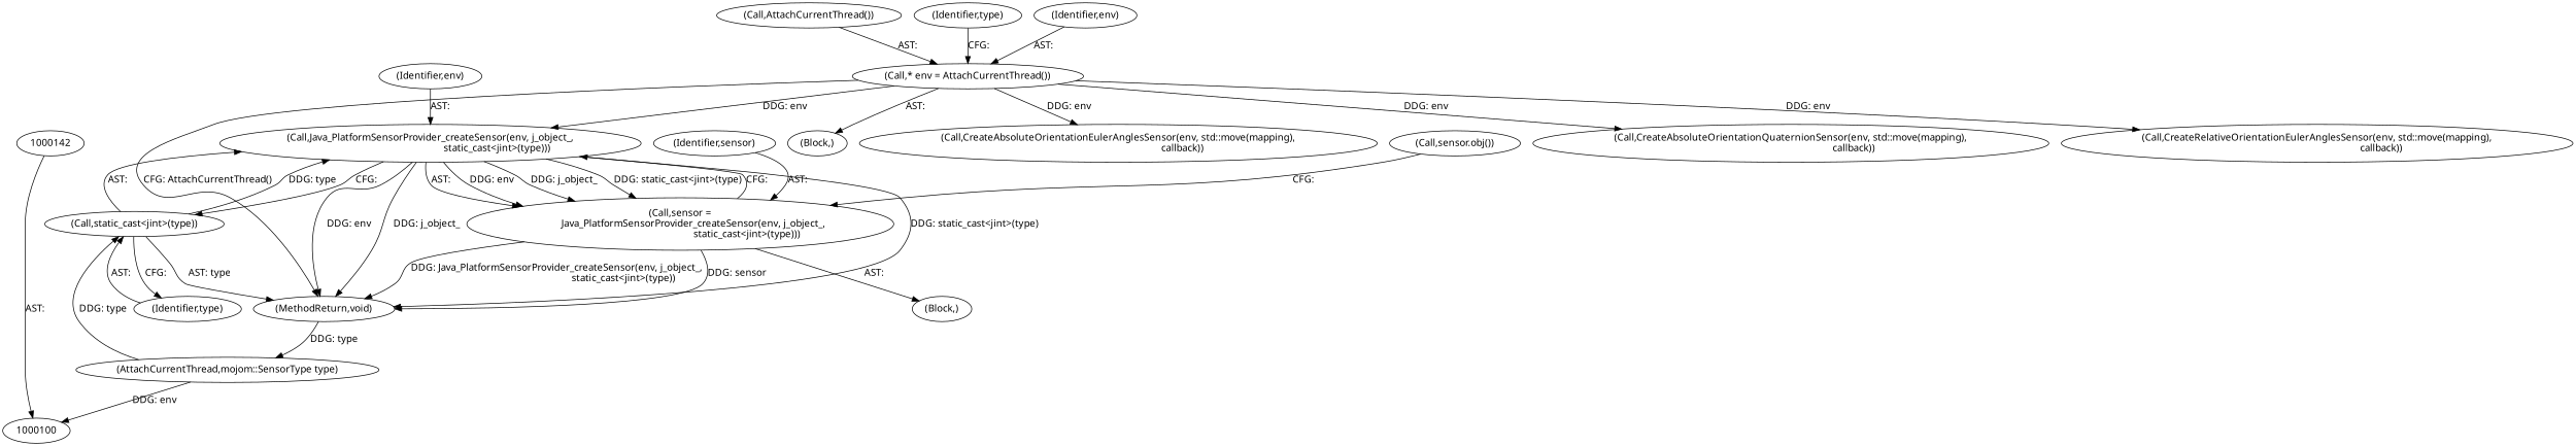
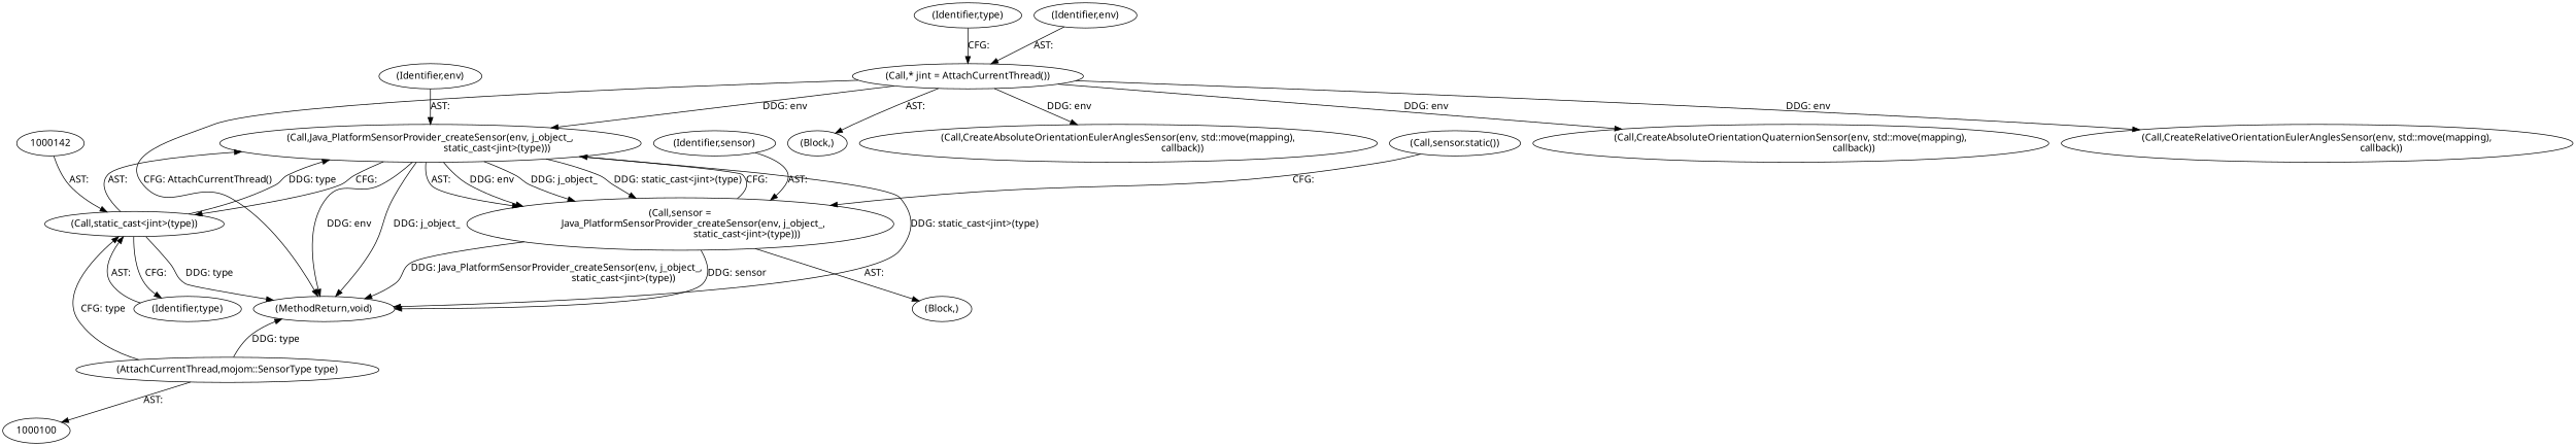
  digraph {
    fontname="Noto Sans"
    node [fontname="Noto Sans"]
    edge [fontname="Noto Sans"]
    n1 [label="(Call,Java_PlatformSensorProvider_createSensor(env, j_object_,\n                                                   static_cast<jint>(type)))"]
    n2 [label="(Call,static_cast<jint>(type))"]
    n3 [label="(Call,sensor =\n          Java_PlatformSensorProvider_createSensor(env, j_object_,\n                                                   static_cast<jint>(type)))"]
    n4 [label="(MethodReturn,void)"]
    n5 [label="(Identifier,type)"]
    n6 [label="(Block,)"]
-   n7 [label="(Call,* env = AttachCurrentThread())"]
+   n7 [label="(Call,* jint = AttachCurrentThread())"]
    n8 [label="(Block,)"]
    n9 [label="(Call,CreateAbsoluteOrientationEulerAnglesSensor(env, std::move(mapping),\n                                                 callback))"]
    n10 [label="(Call,CreateAbsoluteOrientationQuaternionSensor(env, std::move(mapping),\n                                                callback))"]
    n11 [label="(Call,CreateRelativeOrientationEulerAnglesSensor(env, std::move(mapping),\n                                                 callback))"]
-   n12 [label="(Call,AttachCurrentThread())"]
    n13 [label="(AttachCurrentThread,mojom::SensorType type)"]
    1000100
    n15 [label="(Identifier,env)"]
    n16 [label="(Identifier,sensor)"]
    n17 [label="(Identifier,type)"]
-   n18 [label="(Call,sensor.obj())"]
+   n18 [label="(Call,sensor.static())"]
    n19 [label="(Identifier,env)"]
    1000142
    n1 -> n2 [label="CFG: "]
    n1 -> n3 [label="AST: "]
    n1 -> n3 [label="DDG: env"]
    n1 -> n3 [label="DDG: j_object_"]
    n1 -> n3 [label="DDG: static_cast<jint>(type)"]
    n1 -> n4 [label="DDG: static_cast<jint>(type)"]
    n1 -> n4 [label="DDG: env"]
    n1 -> n4 [label="DDG: j_object_"]
    n2 -> n1 [label="AST: "]
    n2 -> n1 [label="DDG: type"]
-   n2 -> n4 [label="AST: type"]
+   n2 -> n4 [label="DDG: type"]
    n2 -> n5 [label="CFG: "]
    n3 -> n1 [label="CFG: "]
    n3 -> n4 [label="DDG: Java_PlatformSensorProvider_createSensor(env, j_object_,\n                                                   static_cast<jint>(type))"]
    n3 -> n4 [label="DDG: sensor"]
    n3 -> n6 [label="AST: "]
    n5 -> n2 [label="AST: "]
    n7 -> n1 [label="DDG: env"]
    n7 -> n4 [label="CFG: AttachCurrentThread()"]
    n7 -> n8 [label="AST: "]
    n7 -> n9 [label="DDG: env"]
    n7 -> n10 [label="DDG: env"]
    n7 -> n11 [label="DDG: env"]
-   n12 -> n7 [label="AST: "]
-   n13 -> n2 [label="DDG: type"]
-   n4 -> n13 [label="DDG: type"]
-   n13 -> 1000100 [label="DDG: env"]
+   n13 -> n2 [label="CFG: type"]
+   n13 -> n4 [label="DDG: type"]
+   n13 -> 1000100 [label="AST: "]
    n15 -> n1 [label="AST: "]
    n16 -> n3 [label="AST: "]
    n17 -> n7 [label="CFG: "]
    n18 -> n3 [label="CFG: "]
    n19 -> n7 [label="AST: "]
-   1000142 -> 1000100 [label="AST: "]
+   1000142 -> n2 [label="AST: "]
  }
